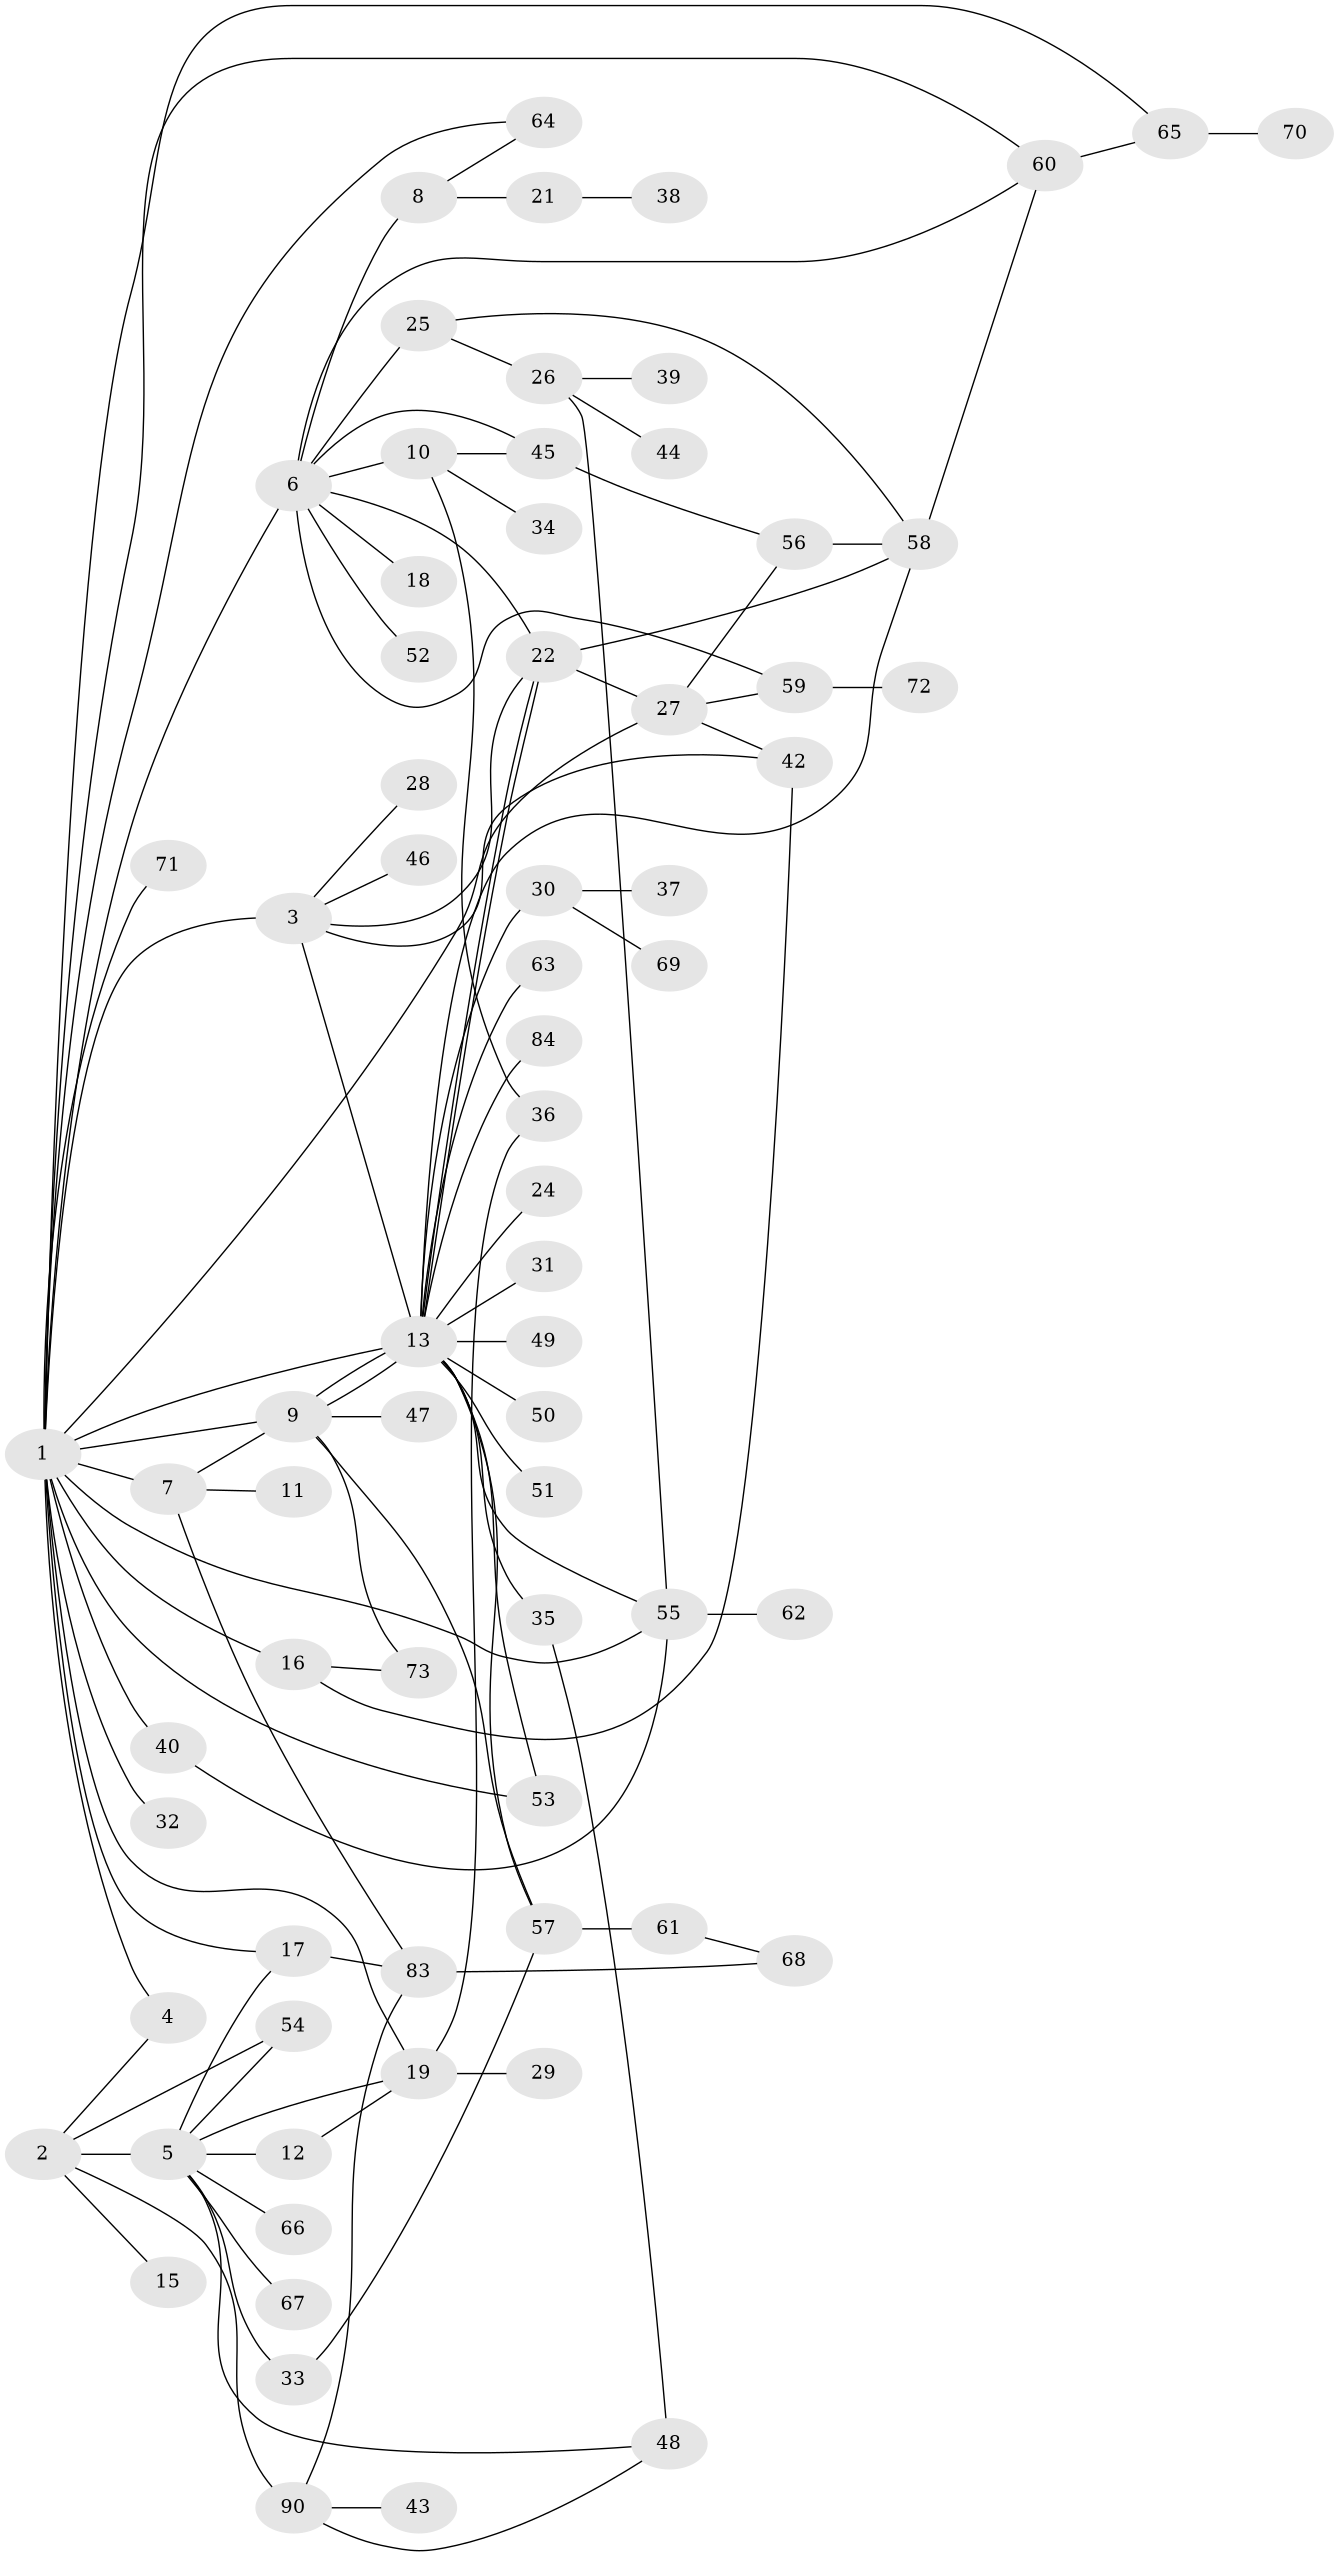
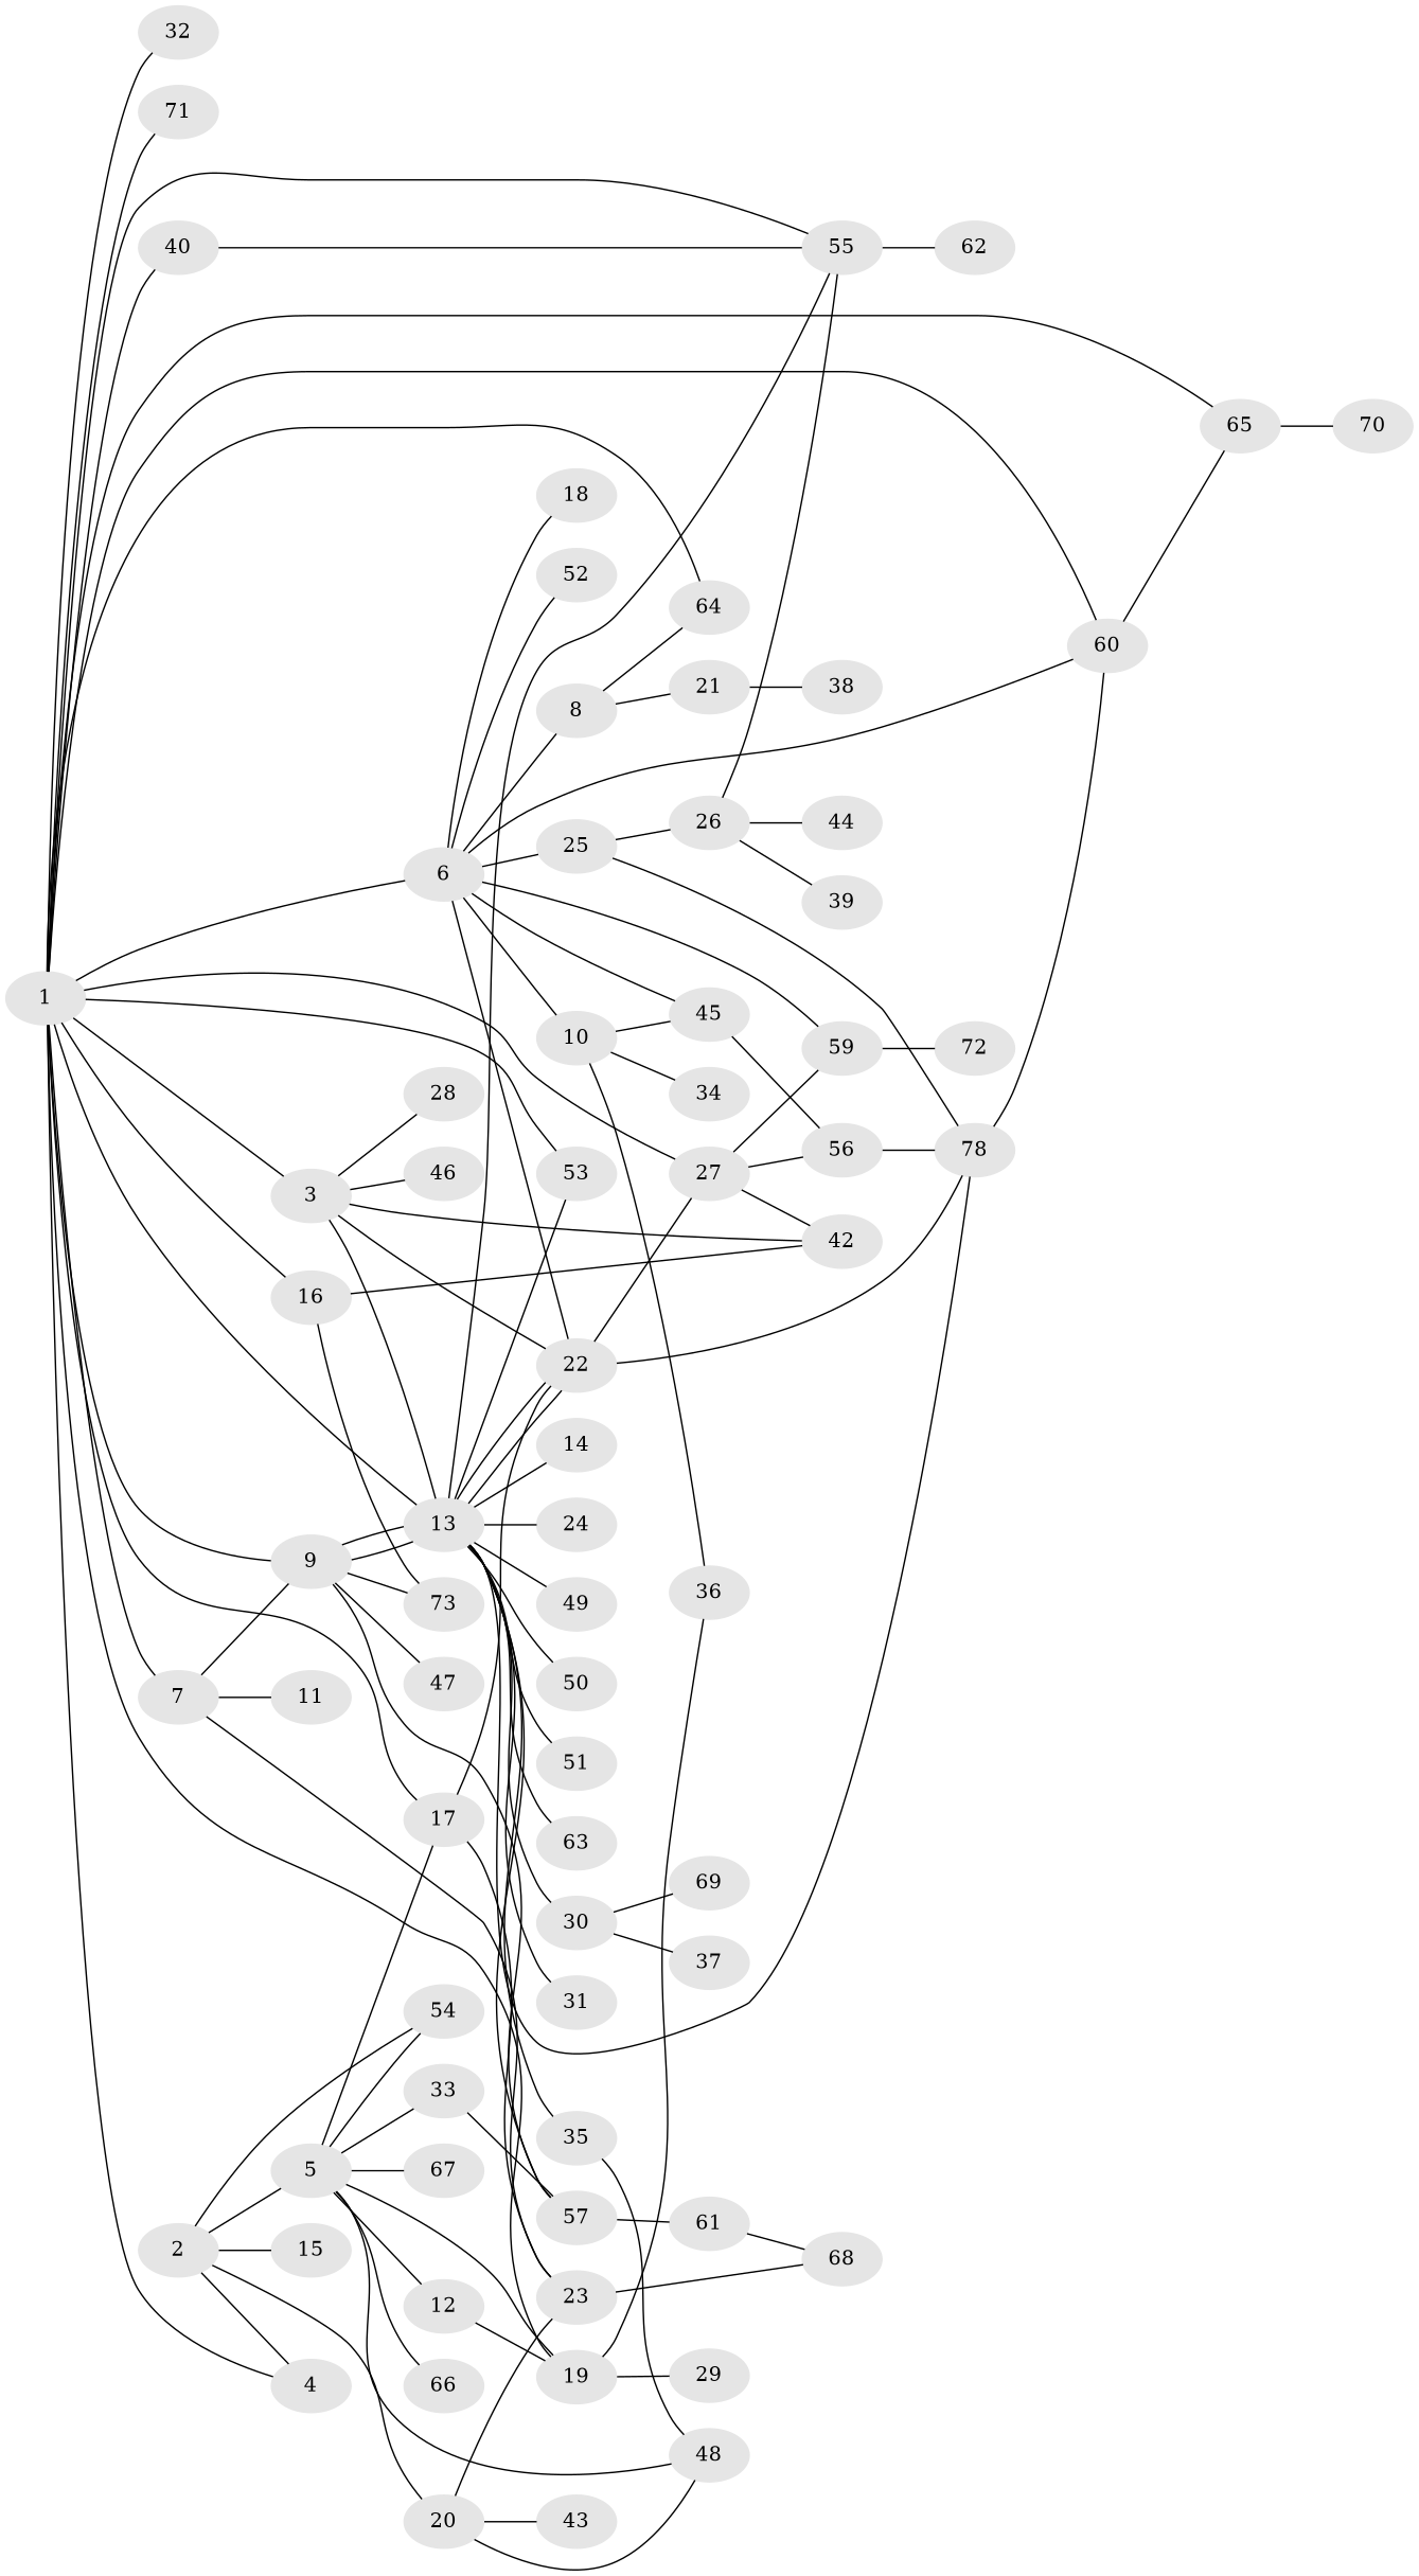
  graph {
    rankdir=LR
    node [color=gray90 style=filled]
    1
    3
    4
    6
    7
    9
    13
    16
    17
    19
    27
    32
    40
    53
    55
    60
    64
    65
    71
    2
    5
    15
-   20 [label=90]
+   20
    54
    22
    28
    42
    46
    8
    10
    18
    25
    45
    52
    59
    11
-   23 [label=83]
+   23
    47
    57
    73
-   14 [label=84]
+   14
    24
    30
    31
    35
    49
    50
    51
-   58
+   58 [label=78]
    63
    36
    29
    56
    62
    70
    12
    33
    48
    66
    67
    43
    21
    34
    26
    72
    68
    38
    61
    37
    69
    39
    44
    1 -- 3
    1 -- 4
    1 -- 6
    1 -- 7
    1 -- 9
    1 -- 13
    1 -- 16
    1 -- 17
    1 -- 19
    1 -- 27
    1 -- 32
    1 -- 40
    1 -- 53
    1 -- 55
    1 -- 60
    1 -- 64
    1 -- 65
    1 -- 71
    3 -- 13
    3 -- 22
    3 -- 28
    3 -- 42
    3 -- 46
    6 -- 60
    6 -- 22
    6 -- 8
    6 -- 10
    6 -- 18
    6 -- 25
    6 -- 45
    6 -- 52
    6 -- 59
    7 -- 9
    7 -- 11
    7 -- 23
    9 -- 13
    9 -- 13
    9 -- 47
    9 -- 57
    9 -- 73
    13 -- 53
    13 -- 55
    13 -- 22
    13 -- 22
    13 -- 57
    13 -- 14
    13 -- 24
    13 -- 30
    13 -- 31
    13 -- 35
    13 -- 49
    13 -- 50
    13 -- 51
    13 -- 58
    13 -- 63
    16 -- 42
    16 -- 73
+   17 -- 22
    17 -- 23
    19 -- 36
    19 -- 29
    27 -- 42
    27 -- 59
    27 -- 56
    40 -- 55
    55 -- 62
    60 -- 65
    65 -- 70
    2 -- 4
    2 -- 5
    2 -- 15
    2 -- 20
    2 -- 54
    5 -- 17
    5 -- 19
    5 -- 54
    5 -- 12
    5 -- 33
    5 -- 48
    5 -- 66
    5 -- 67
    20 -- 23
    20 -- 48
    20 -- 43
    22 -- 27
    22 -- 58
    8 -- 64
    8 -- 21
    10 -- 45
    10 -- 36
    10 -- 34
    25 -- 58
    25 -- 26
    45 -- 56
    59 -- 72
    23 -- 68
    57 -- 61
    30 -- 37
    30 -- 69
    35 -- 48
    58 -- 60
    56 -- 58
    12 -- 19
    33 -- 57
    21 -- 38
    26 -- 55
    26 -- 39
    26 -- 44
    61 -- 68
  }
